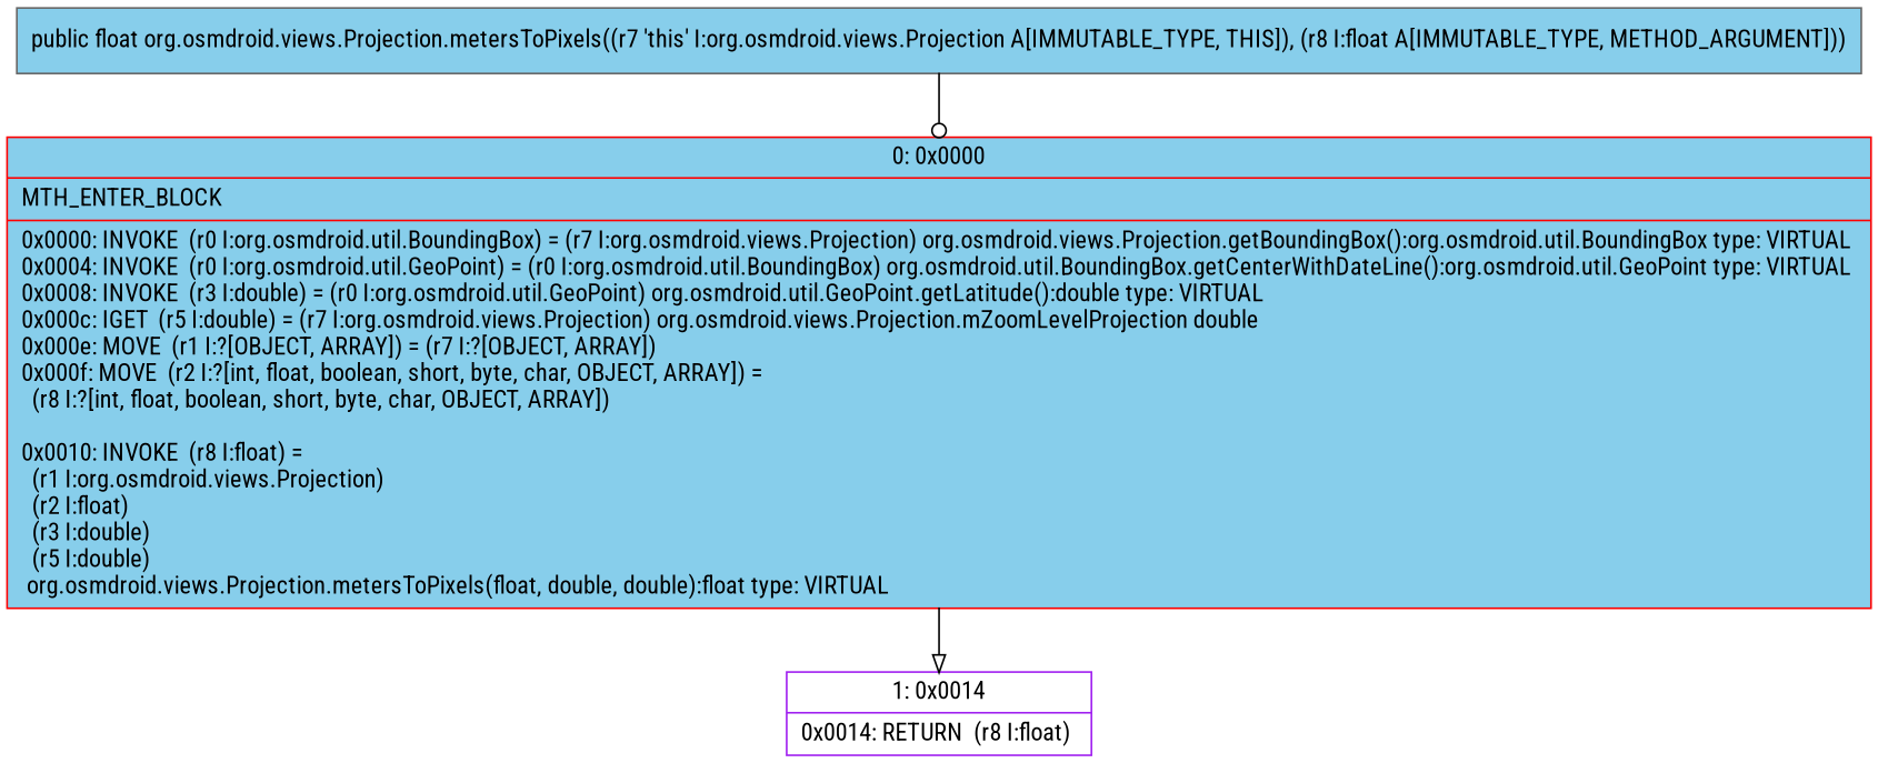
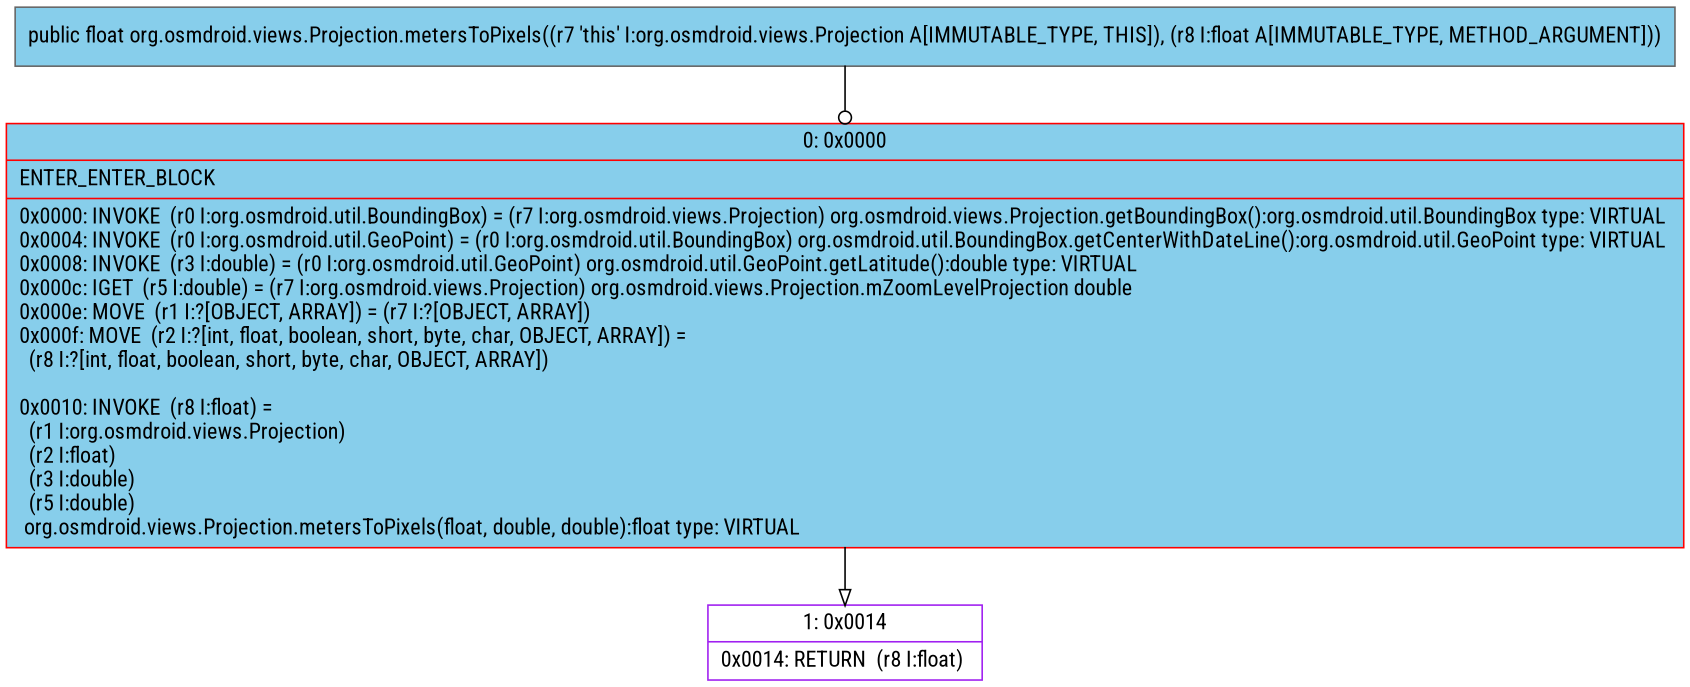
  digraph {
    fontname="Roboto Condensed"
    node [shape=record style=filled fillcolor=skyblue fontname="Roboto Condensed"]
    edge [fontname="Roboto Condensed"]
-   n1 [label="{0\:\ 0x0000|MTH_ENTER_BLOCK\l|0x0000: INVOKE  (r0 I:org.osmdroid.util.BoundingBox) = (r7 I:org.osmdroid.views.Projection) org.osmdroid.views.Projection.getBoundingBox():org.osmdroid.util.BoundingBox type: VIRTUAL \l0x0004: INVOKE  (r0 I:org.osmdroid.util.GeoPoint) = (r0 I:org.osmdroid.util.BoundingBox) org.osmdroid.util.BoundingBox.getCenterWithDateLine():org.osmdroid.util.GeoPoint type: VIRTUAL \l0x0008: INVOKE  (r3 I:double) = (r0 I:org.osmdroid.util.GeoPoint) org.osmdroid.util.GeoPoint.getLatitude():double type: VIRTUAL \l0x000c: IGET  (r5 I:double) = (r7 I:org.osmdroid.views.Projection) org.osmdroid.views.Projection.mZoomLevelProjection double \l0x000e: MOVE  (r1 I:?[OBJECT, ARRAY]) = (r7 I:?[OBJECT, ARRAY]) \l0x000f: MOVE  (r2 I:?[int, float, boolean, short, byte, char, OBJECT, ARRAY]) = \l  (r8 I:?[int, float, boolean, short, byte, char, OBJECT, ARRAY])\l \l0x0010: INVOKE  (r8 I:float) = \l  (r1 I:org.osmdroid.views.Projection)\l  (r2 I:float)\l  (r3 I:double)\l  (r5 I:double)\l org.osmdroid.views.Projection.metersToPixels(float, double, double):float type: VIRTUAL \l}" color=red]
+   n1 [label="{0\:\ 0x0000|ENTER_ENTER_BLOCK\l|0x0000: INVOKE  (r0 I:org.osmdroid.util.BoundingBox) = (r7 I:org.osmdroid.views.Projection) org.osmdroid.views.Projection.getBoundingBox():org.osmdroid.util.BoundingBox type: VIRTUAL \l0x0004: INVOKE  (r0 I:org.osmdroid.util.GeoPoint) = (r0 I:org.osmdroid.util.BoundingBox) org.osmdroid.util.BoundingBox.getCenterWithDateLine():org.osmdroid.util.GeoPoint type: VIRTUAL \l0x0008: INVOKE  (r3 I:double) = (r0 I:org.osmdroid.util.GeoPoint) org.osmdroid.util.GeoPoint.getLatitude():double type: VIRTUAL \l0x000c: IGET  (r5 I:double) = (r7 I:org.osmdroid.views.Projection) org.osmdroid.views.Projection.mZoomLevelProjection double \l0x000e: MOVE  (r1 I:?[OBJECT, ARRAY]) = (r7 I:?[OBJECT, ARRAY]) \l0x000f: MOVE  (r2 I:?[int, float, boolean, short, byte, char, OBJECT, ARRAY]) = \l  (r8 I:?[int, float, boolean, short, byte, char, OBJECT, ARRAY])\l \l0x0010: INVOKE  (r8 I:float) = \l  (r1 I:org.osmdroid.views.Projection)\l  (r2 I:float)\l  (r3 I:double)\l  (r5 I:double)\l org.osmdroid.views.Projection.metersToPixels(float, double, double):float type: VIRTUAL \l}" color=red]
    n2 [label="{1\:\ 0x0014|0x0014: RETURN  (r8 I:float) \l}" fillcolor=white color=purple]
    n3 [label="{public float org.osmdroid.views.Projection.metersToPixels((r7 'this' I:org.osmdroid.views.Projection A[IMMUTABLE_TYPE, THIS]), (r8 I:float A[IMMUTABLE_TYPE, METHOD_ARGUMENT])) }" color=gray40]
    n1 -> n2 [arrowhead=onormal]
    n3 -> n1 [arrowhead=odot]
  }
